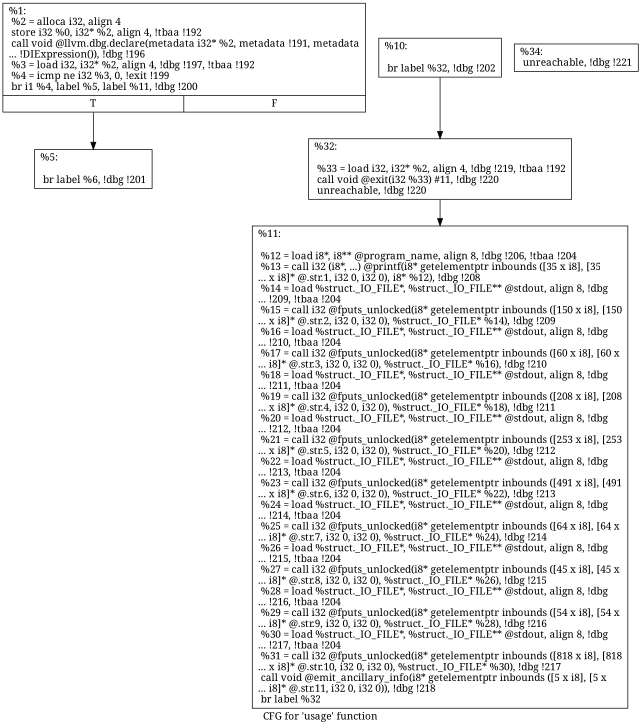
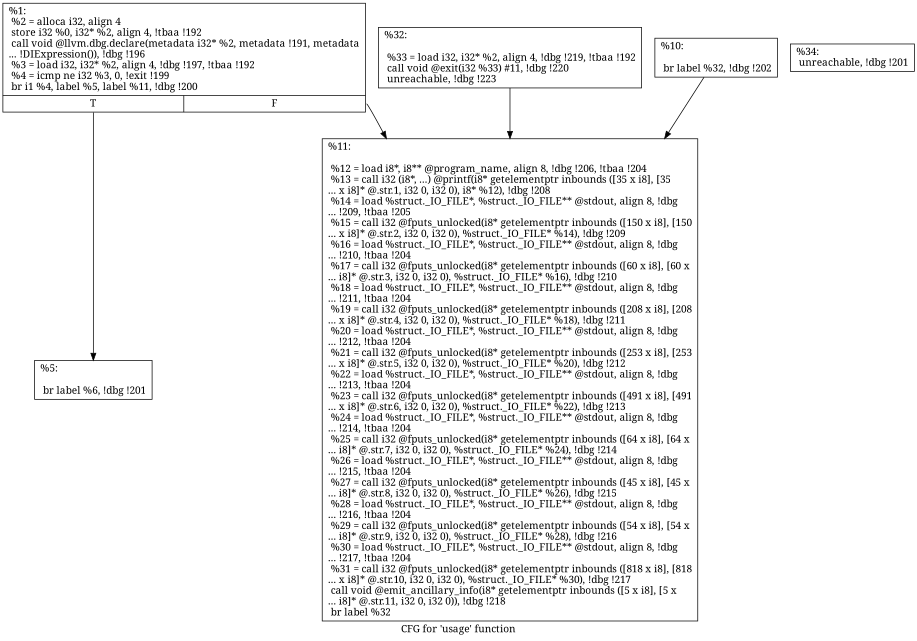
  digraph {
    fontname="Noto Serif"
    label="CFG for 'usage' function"
    node [fontname="Noto Serif" shape=record]
    edge [fontname="Noto Serif"]
    n1 [label="{%1:\l  %2 = alloca i32, align 4\l  store i32 %0, i32* %2, align 4, !tbaa !192\l  call void @llvm.dbg.declare(metadata i32* %2, metadata !191, metadata\l... !DIExpression()), !dbg !196\l  %3 = load i32, i32* %2, align 4, !dbg !197, !tbaa !192\l  %4 = icmp ne i32 %3, 0, !exit !199\l  br i1 %4, label %5, label %11, !dbg !200\l|{<s0>T|<s1>F}}"]
    n2 [label="{%5:\l\l  br label %6, !dbg !201\l}"]
-   n3 [label="{%11:\l\l  %12 = load i8*, i8** @program_name, align 8, !dbg !206, !tbaa !204\l  %13 = call i32 (i8*, ...) @printf(i8* getelementptr inbounds ([35 x i8], [35\l... x i8]* @.str.1, i32 0, i32 0), i8* %12), !dbg !208\l  %14 = load %struct._IO_FILE*, %struct._IO_FILE** @stdout, align 8, !dbg\l... !209, !tbaa !204\l  %15 = call i32 @fputs_unlocked(i8* getelementptr inbounds ([150 x i8], [150\l... x i8]* @.str.2, i32 0, i32 0), %struct._IO_FILE* %14), !dbg !209\l  %16 = load %struct._IO_FILE*, %struct._IO_FILE** @stdout, align 8, !dbg\l... !210, !tbaa !204\l  %17 = call i32 @fputs_unlocked(i8* getelementptr inbounds ([60 x i8], [60 x\l... i8]* @.str.3, i32 0, i32 0), %struct._IO_FILE* %16), !dbg !210\l  %18 = load %struct._IO_FILE*, %struct._IO_FILE** @stdout, align 8, !dbg\l... !211, !tbaa !204\l  %19 = call i32 @fputs_unlocked(i8* getelementptr inbounds ([208 x i8], [208\l... x i8]* @.str.4, i32 0, i32 0), %struct._IO_FILE* %18), !dbg !211\l  %20 = load %struct._IO_FILE*, %struct._IO_FILE** @stdout, align 8, !dbg\l... !212, !tbaa !204\l  %21 = call i32 @fputs_unlocked(i8* getelementptr inbounds ([253 x i8], [253\l... x i8]* @.str.5, i32 0, i32 0), %struct._IO_FILE* %20), !dbg !212\l  %22 = load %struct._IO_FILE*, %struct._IO_FILE** @stdout, align 8, !dbg\l... !213, !tbaa !204\l  %23 = call i32 @fputs_unlocked(i8* getelementptr inbounds ([491 x i8], [491\l... x i8]* @.str.6, i32 0, i32 0), %struct._IO_FILE* %22), !dbg !213\l  %24 = load %struct._IO_FILE*, %struct._IO_FILE** @stdout, align 8, !dbg\l... !214, !tbaa !204\l  %25 = call i32 @fputs_unlocked(i8* getelementptr inbounds ([64 x i8], [64 x\l... i8]* @.str.7, i32 0, i32 0), %struct._IO_FILE* %24), !dbg !214\l  %26 = load %struct._IO_FILE*, %struct._IO_FILE** @stdout, align 8, !dbg\l... !215, !tbaa !204\l  %27 = call i32 @fputs_unlocked(i8* getelementptr inbounds ([45 x i8], [45 x\l... i8]* @.str.8, i32 0, i32 0), %struct._IO_FILE* %26), !dbg !215\l  %28 = load %struct._IO_FILE*, %struct._IO_FILE** @stdout, align 8, !dbg\l... !216, !tbaa !204\l  %29 = call i32 @fputs_unlocked(i8* getelementptr inbounds ([54 x i8], [54 x\l... i8]* @.str.9, i32 0, i32 0), %struct._IO_FILE* %28), !dbg !216\l  %30 = load %struct._IO_FILE*, %struct._IO_FILE** @stdout, align 8, !dbg\l... !217, !tbaa !204\l  %31 = call i32 @fputs_unlocked(i8* getelementptr inbounds ([818 x i8], [818\l... x i8]* @.str.10, i32 0, i32 0), %struct._IO_FILE* %30), !dbg !217\l  call void @emit_ancillary_info(i8* getelementptr inbounds ([5 x i8], [5 x\l... i8]* @.str.11, i32 0, i32 0)), !dbg !218\l  br label %32\l}"]
-   n4 [label="{%32:\l\l  %33 = load i32, i32* %2, align 4, !dbg !219, !tbaa !192\l  call void @exit(i32 %33) #11, !dbg !220\l  unreachable, !dbg !220\l}"]
+   n3 [label="{%11:\l\l  %12 = load i8*, i8** @program_name, align 8, !dbg !206, !tbaa !204\l  %13 = call i32 (i8*, ...) @printf(i8* getelementptr inbounds ([35 x i8], [35\l... x i8]* @.str.1, i32 0, i32 0), i8* %12), !dbg !208\l  %14 = load %struct._IO_FILE*, %struct._IO_FILE** @stdout, align 8, !dbg\l... !209, !tbaa !205\l  %15 = call i32 @fputs_unlocked(i8* getelementptr inbounds ([150 x i8], [150\l... x i8]* @.str.2, i32 0, i32 0), %struct._IO_FILE* %14), !dbg !209\l  %16 = load %struct._IO_FILE*, %struct._IO_FILE** @stdout, align 8, !dbg\l... !210, !tbaa !204\l  %17 = call i32 @fputs_unlocked(i8* getelementptr inbounds ([60 x i8], [60 x\l... i8]* @.str.3, i32 0, i32 0), %struct._IO_FILE* %16), !dbg !210\l  %18 = load %struct._IO_FILE*, %struct._IO_FILE** @stdout, align 8, !dbg\l... !211, !tbaa !204\l  %19 = call i32 @fputs_unlocked(i8* getelementptr inbounds ([208 x i8], [208\l... x i8]* @.str.4, i32 0, i32 0), %struct._IO_FILE* %18), !dbg !211\l  %20 = load %struct._IO_FILE*, %struct._IO_FILE** @stdout, align 8, !dbg\l... !212, !tbaa !204\l  %21 = call i32 @fputs_unlocked(i8* getelementptr inbounds ([253 x i8], [253\l... x i8]* @.str.5, i32 0, i32 0), %struct._IO_FILE* %20), !dbg !212\l  %22 = load %struct._IO_FILE*, %struct._IO_FILE** @stdout, align 8, !dbg\l... !213, !tbaa !204\l  %23 = call i32 @fputs_unlocked(i8* getelementptr inbounds ([491 x i8], [491\l... x i8]* @.str.6, i32 0, i32 0), %struct._IO_FILE* %22), !dbg !213\l  %24 = load %struct._IO_FILE*, %struct._IO_FILE** @stdout, align 8, !dbg\l... !214, !tbaa !204\l  %25 = call i32 @fputs_unlocked(i8* getelementptr inbounds ([64 x i8], [64 x\l... i8]* @.str.7, i32 0, i32 0), %struct._IO_FILE* %24), !dbg !214\l  %26 = load %struct._IO_FILE*, %struct._IO_FILE** @stdout, align 8, !dbg\l... !215, !tbaa !204\l  %27 = call i32 @fputs_unlocked(i8* getelementptr inbounds ([45 x i8], [45 x\l... i8]* @.str.8, i32 0, i32 0), %struct._IO_FILE* %26), !dbg !215\l  %28 = load %struct._IO_FILE*, %struct._IO_FILE** @stdout, align 8, !dbg\l... !216, !tbaa !204\l  %29 = call i32 @fputs_unlocked(i8* getelementptr inbounds ([54 x i8], [54 x\l... i8]* @.str.9, i32 0, i32 0), %struct._IO_FILE* %28), !dbg !216\l  %30 = load %struct._IO_FILE*, %struct._IO_FILE** @stdout, align 8, !dbg\l... !217, !tbaa !204\l  %31 = call i32 @fputs_unlocked(i8* getelementptr inbounds ([818 x i8], [818\l... x i8]* @.str.10, i32 0, i32 0), %struct._IO_FILE* %30), !dbg !217\l  call void @emit_ancillary_info(i8* getelementptr inbounds ([5 x i8], [5 x\l... i8]* @.str.11, i32 0, i32 0)), !dbg !218\l  br label %32\l}"]
+   n4 [label="{%32:\l\l  %33 = load i32, i32* %2, align 4, !dbg !219, !tbaa !192\l  call void @exit(i32 %33) #11, !dbg !220\l  unreachable, !dbg !223\l}"]
    n5 [label="{%10:\l\l  br label %32, !dbg !202\l}"]
-   n6 [label="{%34:                                                  \l  unreachable, !dbg !221\l}"]
+   n6 [label="{%34:                                                  \l  unreachable, !dbg !201\l}"]
    n1 -> n2 [tailport=s0]
+   n1 -> n3 [tailport=s1]
    n4 -> n3
-   n5 -> n4
+   n5 -> n3
  }
